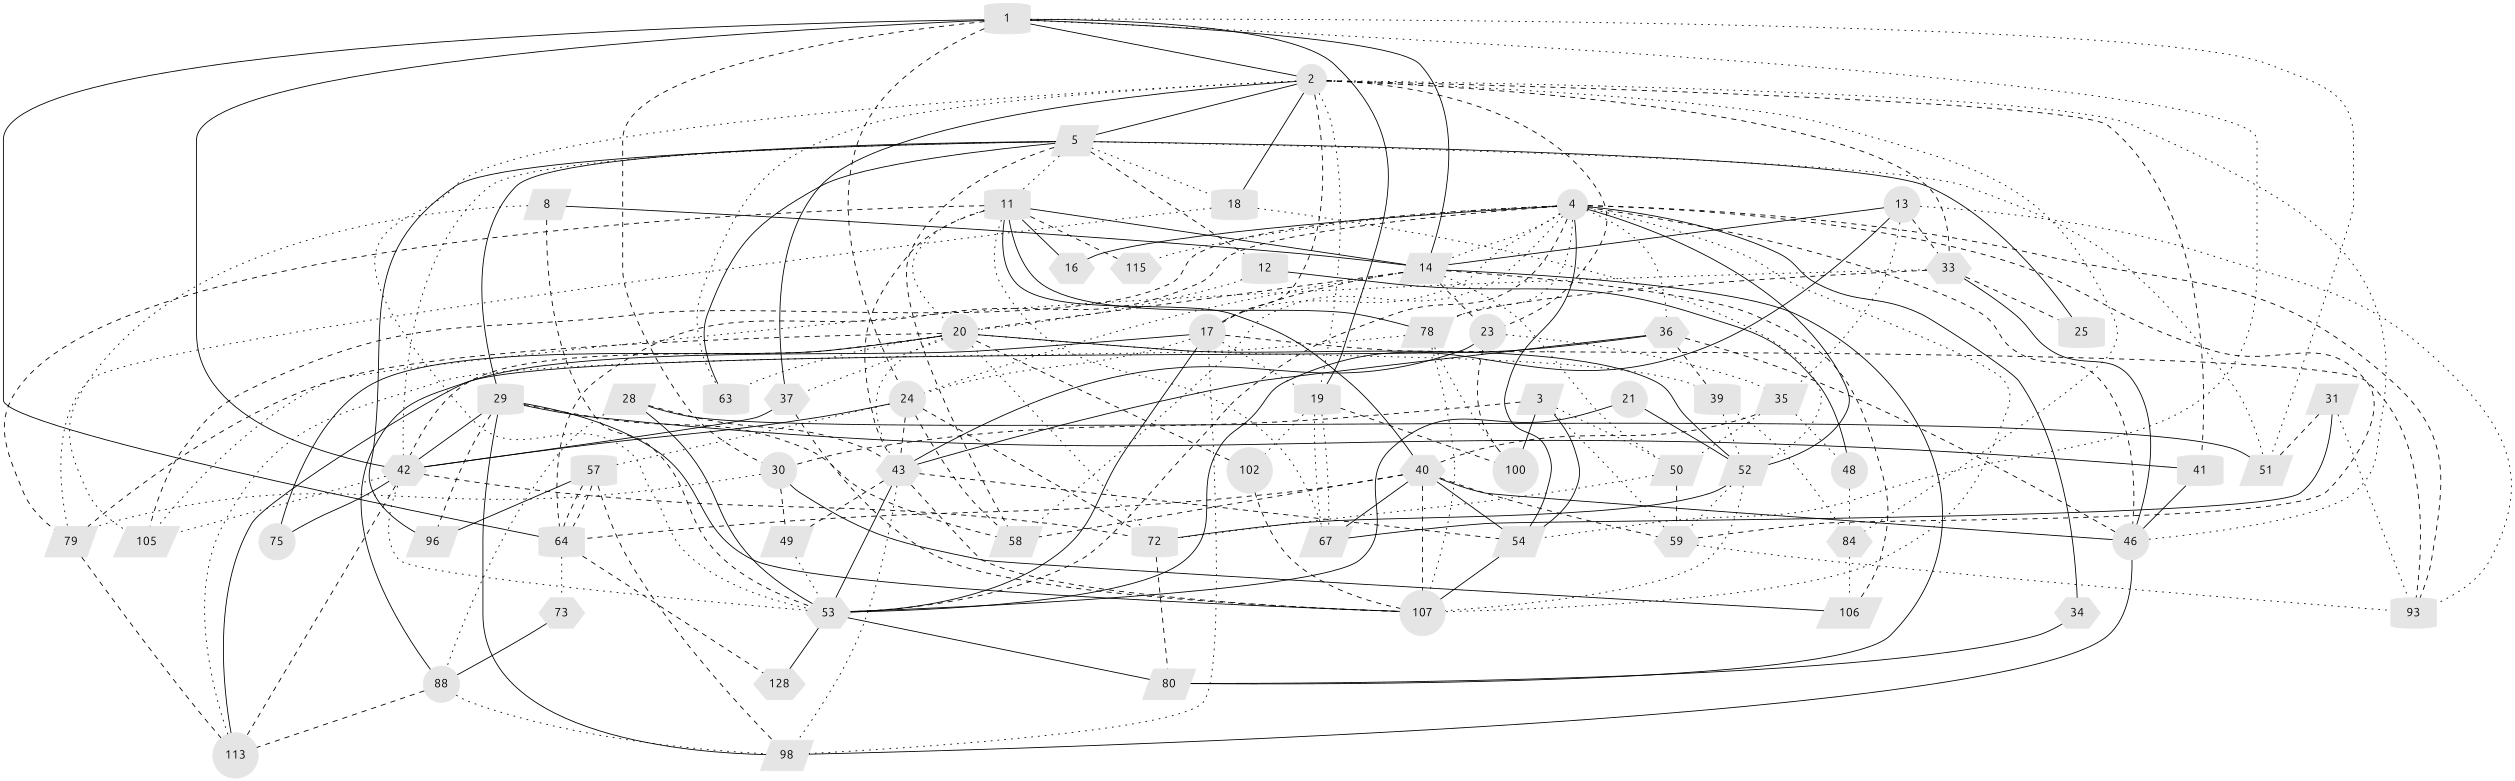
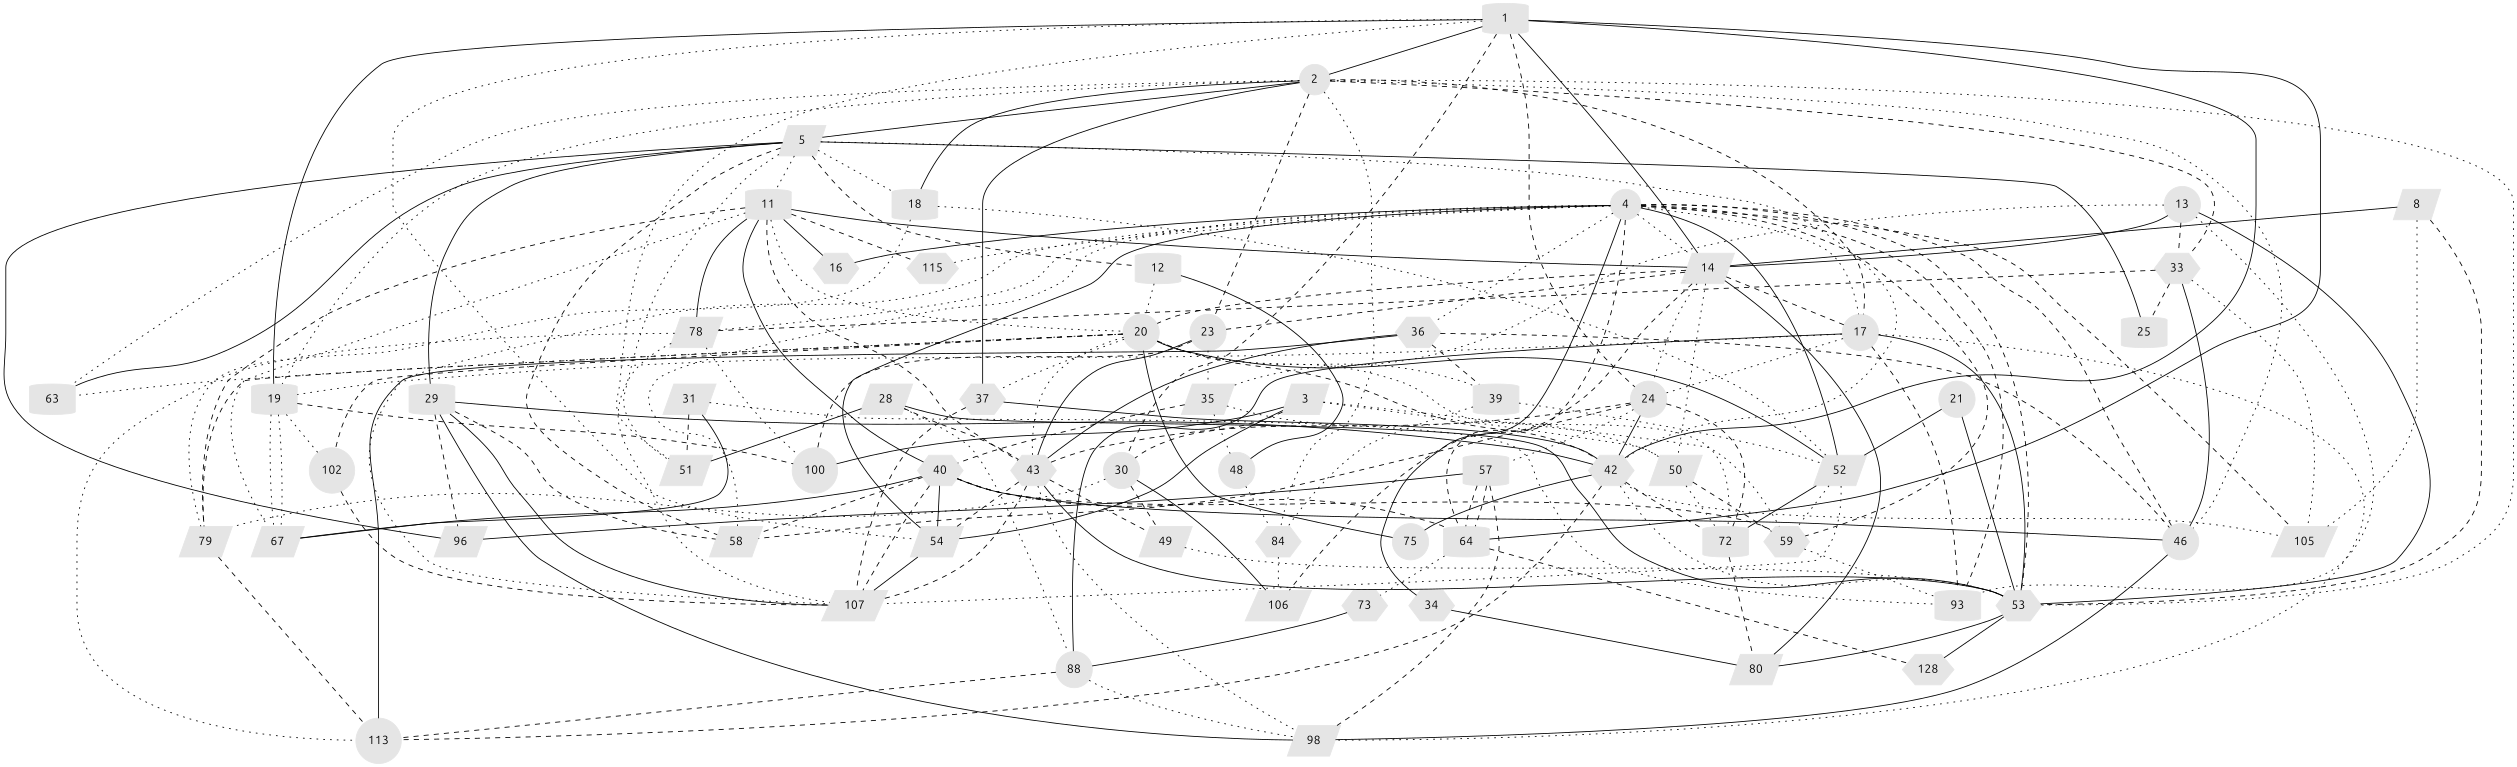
  graph {
    fontname=Ubuntu
    node [color=gray90 fontname=Ubuntu shape=parallelogram style=filled]
    edge [fontname=Ubuntu style=dotted]
    1 [shape=cylinder super="+129+7"]
    2 [shape=circle super="+86+6"]
    14 [super="+82+27+94"]
    19 [shape=cylinder super="+99+101"]
    24 [shape=circle super="+127+121"]
    30 [shape=circle super="+126"]
    42 [shape=hexagon super="+116+90"]
    51 [super="+70"]
    54
    64 [shape=cylinder super="+97"]
    5 [super="+38+47+10"]
    17 [shape=circle super="+26"]
    18 [shape=cylinder]
    23 [shape=circle]
    33 [shape=hexagon super="+117"]
    37 [shape=hexagon]
-   41 [shape=cylinder]
    46 [shape=circle super="+60"]
    53 [shape=hexagon super="+69"]
    63 [shape=cylinder]
    84 [shape=hexagon]
    50 [super="+108"]
    20 [shape=circle super="+61+110+22"]
    80 [super="+85"]
    106
    100 [shape=circle super="+131"]
    67
    102 [shape=circle]
    58
    43 [shape=hexagon super="+44"]
    72 [shape=cylinder]
    57 [shape=cylinder]
    79 [super="+111"]
    49
    105
    75 [shape=circle]
    113 [shape=circle super="+119"]
-   107 [shape=circle super="+122"]
+   107 [super="+122"]
    128 [shape=hexagon]
    73 [shape=hexagon]
    11 [shape=cylinder super="+89"]
    12 [shape=cylinder]
    29 [shape=cylinder super="+77+83"]
    n44 [label=25 shape=cylinder]
    96
    93 [shape=cylinder super="+132"]
    88 [shape=circle super="+92"]
    98 [super="+123"]
    52 [super="+65"]
    35 [super="+87"]
    78 [super="+109"]
    3 [super="+81+114"]
    59 [shape=hexagon super="+120+112+103"]
    4 [shape=circle super="+62+15+9"]
    16 [shape=hexagon super="+104"]
    34 [shape=hexagon]
    36 [shape=hexagon]
    115 [shape=hexagon]
    39 [shape=cylinder super="+68"]
    40 [shape=hexagon super="+71+125"]
    48 [shape=circle]
    8 [super="+55"]
    13 [shape=circle super="+76"]
    21 [shape=circle]
    28 [super="+74"]
    31
    1 -- 2 [style=solid]
    1 -- 14 [style=solid]
    1 -- 19 [style=solid]
    1 -- 24 [style=dashed weight=2]
    1 -- 30 [style=dashed]
    1 -- 42 [style=solid]
    1 -- 51
    1 -- 54
    1 -- 64 [style=solid]
    2 -- 19
    2 -- 5 [style=solid]
    2 -- 17 [style=dashed]
    2 -- 18 [style=solid]
    2 -- 23 [style=dashed]
    2 -- 33 [style=dashed]
    2 -- 37 [style=solid]
-   2 -- 41 [style=dashed]
    2 -- 46
    2 -- 53
    2 -- 63
    2 -- 84
    14 -- 24
    14 -- 17 [style=dashed]
    14 -- 23 [style=dashed]
    14 -- 50
    14 -- 20 [style=dashed]
    14 -- 80 [style=solid]
    14 -- 106 [style=dashed]
    19 -- 100 [style=dashed]
    19 -- 67
    19 -- 67
    19 -- 102
    24 -- 42 [style=solid]
    24 -- 58 [style=dashed]
    24 -- 43 [style=dashed]
    24 -- 72 [style=dashed]
    24 -- 57
    30 -- 106 [style=solid]
    30 -- 79
    30 -- 49 [style=dashed]
    42 -- 53
    42 -- 72 [style=dashed]
    42 -- 105
    42 -- 75 [style=solid]
    42 -- 113 [style=dashed]
    54 -- 107 [style=solid]
    64 -- 128 [style=dashed]
    64 -- 73
    5 -- 42
    5 -- 51
    5 -- 18
    5 -- 63 [style=solid]
    5 -- 58 [style=dashed]
    5 -- 11
    5 -- 12 [style=dashed weight=2]
    5 -- 29 [style=solid]
    5 -- n44 [style=solid]
    5 -- 96 [style=solid]
    17 -- 19
    17 -- 24
    17 -- 53 [style=solid]
    17 -- 93 [style=dashed]
    17 -- 88 [style=solid]
    17 -- 98
    18 -- 79
    18 -- 52
    23 -- 100 [style=dashed]
    23 -- 43 [style=solid]
    23 -- 35
    33 -- 46 [style=solid]
    33 -- 105
    33 -- n44 [style=dashed]
    33 -- 78 [style=dashed]
    37 -- 42 [style=solid]
    37 -- 107 [style=dashed]
-   41 -- 46 [style=solid]
    46 -- 98 [style=solid]
    53 -- 80 [style=solid]
    53 -- 128 [style=solid]
    84 -- 106
    50 -- 72
    50 -- 59 [style=dashed]
    20 -- 42 [style=dashed]
    20 -- 37
    20 -- 63
    20 -- 102 [style=dashed]
    20 -- 43
    20 -- 72 [weight=2]
    20 -- 79 [style=dashed]
    20 -- 75 [style=solid]
    20 -- 52 [style=solid]
    20 -- 39
    102 -- 107 [style=dashed]
    43 -- 54 [style=dashed weight=2]
    43 -- 53 [style=solid]
    43 -- 49 [style=dashed]
    43 -- 107 [style=dashed]
    43 -- 98
    72 -- 80 [style=dashed]
    57 -- 64 [style=dashed]
    57 -- 64 [style=dashed]
    57 -- 96 [style=solid]
    57 -- 98 [style=dashed]
    79 -- 113 [style=dashed]
    49 -- 53
    73 -- 88 [style=solid]
    11 -- 14 [style=solid]
    11 -- 20
    11 -- 67
    11 -- 43 [style=dashed]
    11 -- 79 [style=dashed]
    11 -- 78 [style=solid]
    11 -- 16 [style=solid]
    11 -- 115 [style=dashed]
    11 -- 40 [style=solid]
    12 -- 20
    12 -- 48 [style=solid]
    29 -- 42 [style=solid]
-   29 -- 41 [style=solid]
    29 -- 58 [style=dashed]
    29 -- 107 [style=solid]
    29 -- 96 [style=dashed]
    29 -- 98 [style=solid]
    88 -- 113 [style=dashed]
    88 -- 98
    52 -- 72 [style=solid]
    52 -- 107
    52 -- 59
    35 -- 50
    35 -- 40 [style=dashed]
    35 -- 48
    78 -- 100
    78 -- 113
    78 -- 107
    3 -- 30 [style=dashed]
    3 -- 54 [style=solid]
    3 -- 50
    3 -- 100 [style=solid]
    3 -- 59 [weight=2]
    59 -- 93
    4 -- 14 [weight=2]
    4 -- 54 [style=solid]
    4 -- 64 [style=dashed weight=2]
    4 -- 17
    4 -- 46 [style=dashed]
    4 -- 53 [style=dashed]
    4 -- 58
    4 -- 105 [style=dashed]
    4 -- 107
    4 -- 93 [style=dashed]
    4 -- 52 [style=solid]
    4 -- 78
    4 -- 59 [style=dashed]
    4 -- 16 [style=solid weight=2]
    4 -- 34 [style=solid]
    4 -- 36
    4 -- 115
    34 -- 80 [style=solid]
    36 -- 46 [style=dashed]
    36 -- 43 [style=solid]
    36 -- 113 [style=solid]
    36 -- 39 [style=dashed]
    39 -- 84
    39 -- 52
    40 -- 54 [style=solid]
    40 -- 64 [style=dashed]
    40 -- 46 [style=solid]
    40 -- 67 [style=solid]
    40 -- 58 [style=dashed]
    40 -- 107 [style=dashed]
    40 -- 59 [style=dashed]
    48 -- 84
    8 -- 14 [style=solid]
    8 -- 53 [style=dashed]
    8 -- 105
    13 -- 14 [style=solid]
    13 -- 33 [style=dashed]
    13 -- 53 [style=solid]
    13 -- 93
    13 -- 35
    21 -- 53 [style=solid]
    21 -- 52 [style=solid]
    28 -- 51 [style=solid]
    28 -- 53 [style=solid]
    28 -- 43 [style=dashed]
    28 -- 88
    31 -- 51 [style=dashed]
    31 -- 67 [style=solid]
    31 -- 93
  }
